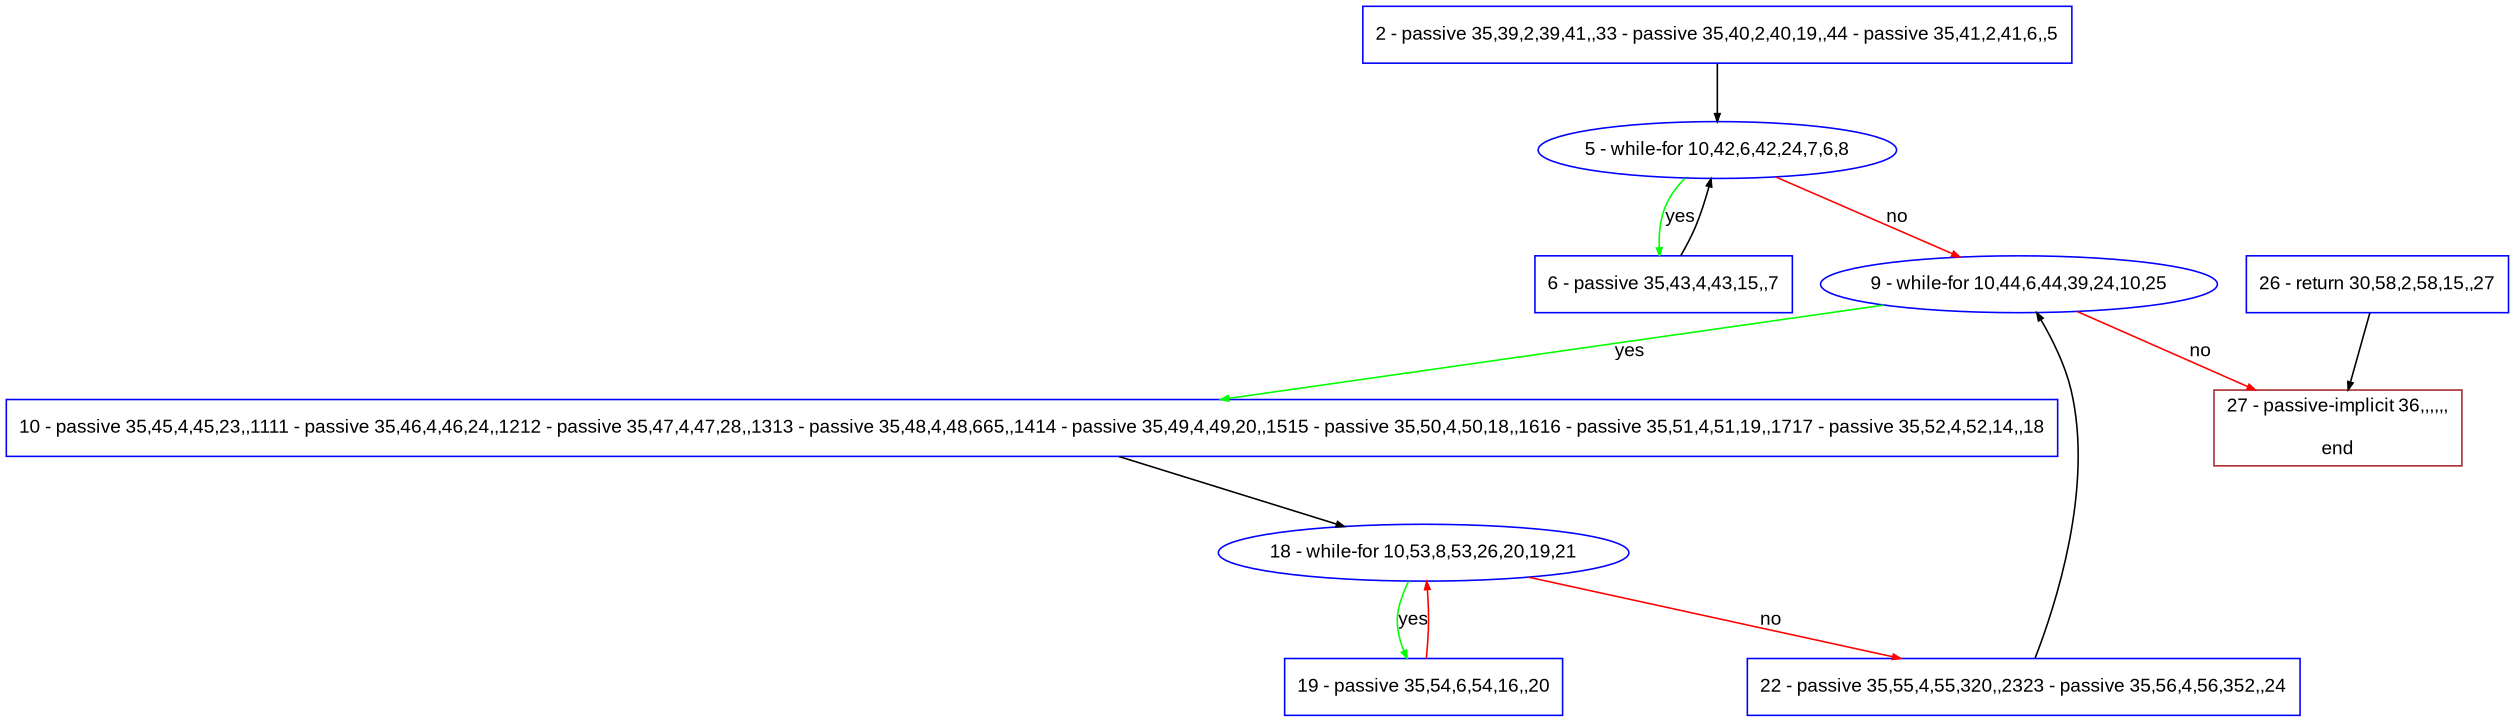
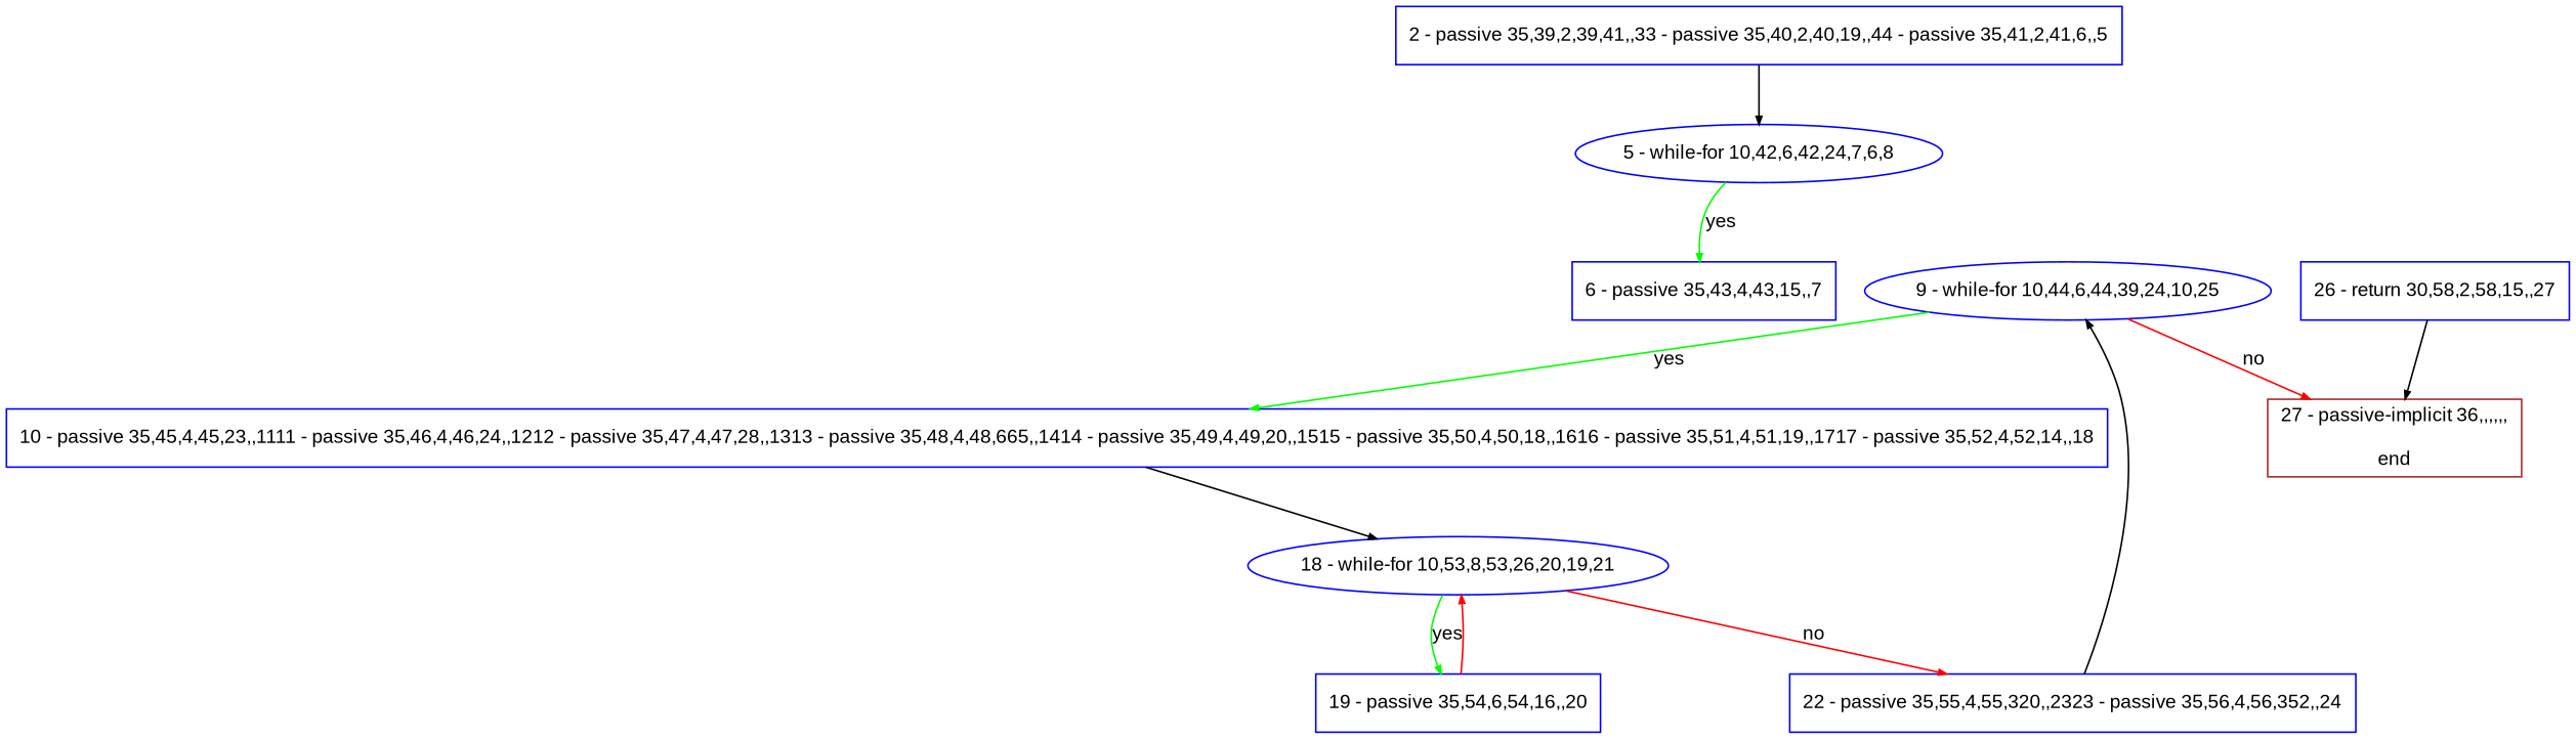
  digraph {
    bgcolor=white
    compound=true
    fillcolor="#FFFFCC"
    fontname=Arial
    fontsize=12
    pack=true
    packmode=clust
    style="rounded,filled"
    node [color="#0000ff" compound=true fillcolor="#ffffff" fixedsize=false fontname=Arial fontsize=12 node_initialized=no shape=box style=filled]
    edge [arrowhead=normal arrowsize=0.5 arrowtail=none color="#000000" compound=true dir=forward fontcolor=black fontname=Arial fontsize=12]
    n1 [label="2 - passive 35,39,2,39,41,,33 - passive 35,40,2,40,19,,44 - passive 35,41,2,41,6,,5"]
    n2 [label="5 - while-for 10,42,6,42,24,7,6,8" shape=oval]
    n3 [label="6 - passive 35,43,4,43,15,,7"]
    n4 [label="9 - while-for 10,44,6,44,39,24,10,25" shape=oval]
    n5 [label="10 - passive 35,45,4,45,23,,1111 - passive 35,46,4,46,24,,1212 - passive 35,47,4,47,28,,1313 - passive 35,48,4,48,665,,1414 - passive 35,49,4,49,20,,1515 - passive 35,50,4,50,18,,1616 - passive 35,51,4,51,19,,1717 - passive 35,52,4,52,14,,18"]
    n6 [color="#a52a2a" label="27 - passive-implicit 36,,,,,,\n\nend"]
    n7 [label="18 - while-for 10,53,8,53,26,20,19,21" shape=oval]
    n8 [label="26 - return 30,58,2,58,15,,27"]
    n9 [label="19 - passive 35,54,6,54,16,,20"]
    n10 [label="22 - passive 35,55,4,55,320,,2323 - passive 35,56,4,56,352,,24"]
    n1 -> n2
    n2 -> n3 [color="#00ff00" label=yes]
-   n2 -> n4 [color="#ff0000" label=no]
-   n3 -> n2
    n4 -> n5 [color="#00ff00" label=yes]
    n4 -> n6 [color="#ff0000" label=no]
    n5 -> n7
    n7 -> n9 [color="#00ff00" label=yes]
    n7 -> n10 [color="#ff0000" label=no]
    n8 -> n6
    n9 -> n7 [color="#ff0000"]
    n10 -> n4
  }
